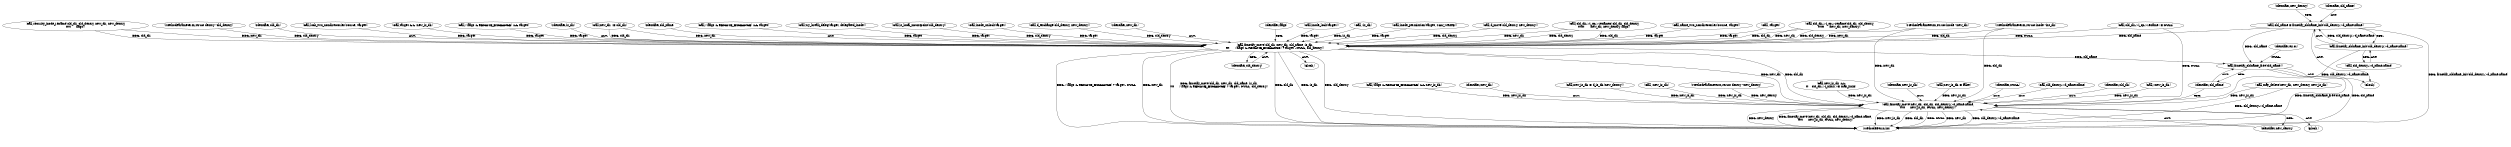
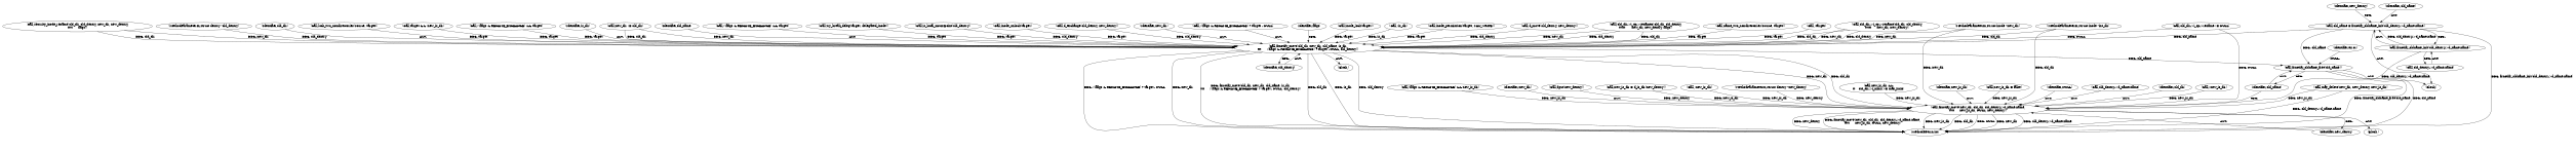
  digraph {
    n1 [label="(Call,old_name = fsnotify_oldname_init(old_dentry->d_name.name))"]
    n2 [label="(Call,fsnotify_oldname_init(old_dentry->d_name.name))"]
    n3 [label="(Call,fsnotify_move(old_dir, new_dir, old_name, is_dir,\n\t\t\t      !(flags & RENAME_EXCHANGE) ? target : NULL, old_dentry))"]
    n4 [label="(Call,fsnotify_oldname_free(old_name))"]
    n5 [label="(MethodReturn,int)"]
    n6 [label="(Block,)"]
    n7 [label="(Call,fsnotify_move(new_dir, old_dir, old_dentry->d_name.name,\n\t\t\t\t      new_is_dir, NULL, new_dentry))"]
    n8 [label="(Call,old_dentry->d_name.name)"]
    n9 [label="(Block,)"]
    n10 [label="(Identifier,old_dentry)"]
    n11 [label="(Identifier,old_name)"]
    n12 [label="(Block,)"]
    n13 [label="(Identifier,new_dentry)"]
+   n14 [label="(Call,!(flags & RENAME_EXCHANGE) ? target : NULL)"]
    n15 [label="(MethodParameterIn,struct inode *new_dir)"]
    n16 [label="(Identifier,new_dir)"]
    n17 [label="(Identifier,new_dentry)"]
    n18 [label="(Call,old_dir->i_op->rename != NULL)"]
    n19 [label="(Identifier,flags)"]
    n20 [label="(Identifier,error)"]
    n21 [label="(Call,inode_lock(target))"]
    n22 [label="(Call,!is_dir)"]
    n23 [label="(Call,inode_permission(target, MAY_WRITE))"]
    n24 [label="(Call,new_is_dir &&\n\t\t    old_dir->i_nlink >= max_links)"]
    n25 [label="(Identifier,new_is_dir)"]
    n26 [label="(Identifier,old_name)"]
    n27 [label="(Call,d_move(old_dentry, new_dentry))"]
    n28 [label="(Call,old_dir->i_op->rename2(old_dir, old_dentry,\n\t\t\t\t\t       new_dir, new_dentry, flags))"]
    n29 [label="(Call,new_is_dir = false)"]
    n30 [label="(Call,name_two_nondirectories(source, target))"]
    n31 [label="(Call,!target)"]
    n32 [label="(Identifier,NULL)"]
    n33 [label="(Call,old_dir->i_op->rename(old_dir, old_dentry,\n\t\t\t\t\t      new_dir, new_dentry))"]
    n34 [label="(Call,security_inode_rename(old_dir, old_dentry, new_dir, new_dentry,\n\t\t\t\t      flags))"]
    n35 [label="(MethodParameterIn,struct dentry *old_dentry)"]
    n36 [label="(Call,old_dentry->d_name.name)"]
    n37 [label="(Identifier,old_dir)"]
    n38 [label="(Call,may_delete(new_dir, new_dentry, new_is_dir))"]
    n39 [label="(Identifier,old_dir)"]
    n40 [label="(Call,lock_two_nondirectories(source, target))"]
    n41 [label="(Call,target && !new_is_dir)"]
    n42 [label="(Call,!(flags & RENAME_EXCHANGE) && target)"]
    n43 [label="(Identifier,is_dir)"]
    n44 [label="(MethodParameterIn,struct inode *int_dir)"]
    n45 [label="(Call,new_dir != old_dir)"]
    n46 [label="(Call,!new_is_dir)"]
    n47 [label="(Call,(flags & RENAME_EXCHANGE) && new_is_dir)"]
    n48 [label="(Identifier,old_name)"]
    n49 [label="(Identifier,new_dir)"]
+   n50 [label="(Call,dput(new_dentry))"]
    n51 [label="(Call,new_is_dir = d_is_dir(new_dentry))"]
    n52 [label="(Call,!new_is_dir)"]
    n53 [label="(Call,!(flags & RENAME_EXCHANGE) && target)"]
    n54 [label="(Call,try_break_deleg(target, delegated_inode))"]
    n55 [label="(Call,is_local_mountpoint(old_dentry))"]
    n56 [label="(Call,inode_unlock(target))"]
    n57 [label="(MethodParameterIn,struct dentry *new_dentry)"]
    n58 [label="(Call,d_exchange(old_dentry, new_dentry))"]
    n1 -> n2 [label="CFG: "]
    n1 -> n3 [label="DDG: old_name"]
    n1 -> n4 [label="DDG: old_name"]
    n1 -> n5 [label="DDG: fsnotify_oldname_init(old_dentry->d_name.name)"]
    n1 -> n6 [label="AST: "]
    n2 -> n1 [label="AST: "]
    n2 -> n1 [label="DDG: old_dentry->d_name.name"]
    n2 -> n7 [label="DDG: old_dentry->d_name.name"]
    n2 -> n8 [label="CFG: "]
    n3 -> n4 [label="DDG: old_name"]
    n3 -> n5 [label="DDG: old_dir"]
    n3 -> n5 [label="DDG: is_dir"]
    n3 -> n5 [label="DDG: old_dentry"]
    n3 -> n5 [label="DDG: !(flags & RENAME_EXCHANGE) ? target : NULL"]
    n3 -> n5 [label="DDG: new_dir"]
    n3 -> n5 [label="DDG: fsnotify_move(old_dir, new_dir, old_name, is_dir,\n\t\t\t      !(flags & RENAME_EXCHANGE) ? target : NULL, old_dentry)"]
    n3 -> n7 [label="DDG: new_dir"]
    n3 -> n7 [label="DDG: old_dir"]
    n3 -> n9 [label="AST: "]
    n3 -> n10 [label="CFG: "]
    n4 -> n5 [label="DDG: fsnotify_oldname_free(old_name)"]
    n4 -> n5 [label="DDG: old_name"]
    n4 -> n6 [label="AST: "]
    n4 -> n11 [label="CFG: "]
    n7 -> n5 [label="DDG: old_dentry->d_name.name"]
    n7 -> n5 [label="DDG: new_dentry"]
    n7 -> n5 [label="DDG: fsnotify_move(new_dir, old_dir, old_dentry->d_name.name,\n\t\t\t\t      new_is_dir, NULL, new_dentry)"]
    n7 -> n5 [label="DDG: new_is_dir"]
    n7 -> n5 [label="DDG: old_dir"]
    n7 -> n5 [label="DDG: NULL"]
    n7 -> n5 [label="DDG: new_dir"]
    n7 -> n12 [label="AST: "]
    n7 -> n13 [label="CFG: "]
    n8 -> n2 [label="AST: "]
    n10 -> n3 [label="AST: "]
    n11 -> n4 [label="AST: "]
    n11 -> n7 [label="CFG: "]
    n13 -> n7 [label="AST: "]
+   n14 -> n3 [label="AST: "]
    n15 -> n3 [label="DDG: new_dir"]
    n15 -> n7 [label="DDG: new_dir"]
    n16 -> n3 [label="AST: "]
    n17 -> n1 [label="CFG: "]
    n18 -> n3 [label="DDG: NULL"]
    n18 -> n7 [label="DDG: NULL"]
    n19 -> n3 [label="CFG: "]
    n20 -> n4 [label="NULL: "]
    n21 -> n3 [label="DDG: target"]
    n22 -> n3 [label="DDG: is_dir"]
    n23 -> n3 [label="DDG: target"]
    n24 -> n7 [label="DDG: new_is_dir"]
    n25 -> n7 [label="AST: "]
    n26 -> n1 [label="AST: "]
    n27 -> n3 [label="DDG: old_dentry"]
    n28 -> n3 [label="DDG: old_dir"]
    n28 -> n3 [label="DDG: new_dir"]
    n28 -> n3 [label="DDG: old_dentry"]
    n29 -> n7 [label="DDG: new_is_dir"]
    n30 -> n3 [label="DDG: target"]
    n31 -> n3 [label="DDG: target"]
    n32 -> n7 [label="AST: "]
    n33 -> n3 [label="DDG: old_dir"]
    n33 -> n3 [label="DDG: new_dir"]
    n33 -> n3 [label="DDG: old_dentry"]
    n34 -> n3 [label="DDG: old_dir"]
    n34 -> n3 [label="DDG: new_dir"]
    n35 -> n3 [label="DDG: old_dentry"]
    n36 -> n7 [label="AST: "]
    n37 -> n3 [label="AST: "]
    n38 -> n5 [label="DDG: old_dentry->d_name.name"]
    n38 -> n7 [label="DDG: new_is_dir"]
    n39 -> n7 [label="AST: "]
    n40 -> n3 [label="DDG: target"]
    n41 -> n3 [label="DDG: target"]
    n42 -> n3 [label="DDG: target"]
    n43 -> n3 [label="AST: "]
    n44 -> n3 [label="DDG: old_dir"]
    n44 -> n7 [label="DDG: old_dir"]
    n45 -> n3 [label="DDG: old_dir"]
    n45 -> n3 [label="DDG: new_dir"]
    n46 -> n7 [label="DDG: new_is_dir"]
    n47 -> n7 [label="DDG: new_is_dir"]
    n48 -> n3 [label="AST: "]
    n49 -> n7 [label="AST: "]
+   n50 -> n7 [label="DDG: new_dentry"]
    n51 -> n7 [label="DDG: new_is_dir"]
    n52 -> n7 [label="DDG: new_is_dir"]
    n53 -> n3 [label="DDG: target"]
    n54 -> n3 [label="DDG: target"]
    n55 -> n3 [label="DDG: old_dentry"]
    n56 -> n3 [label="DDG: target"]
    n57 -> n7 [label="DDG: new_dentry"]
    n58 -> n3 [label="DDG: old_dentry"]
  }
